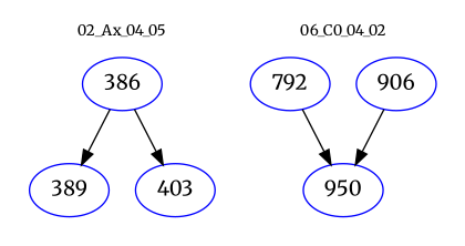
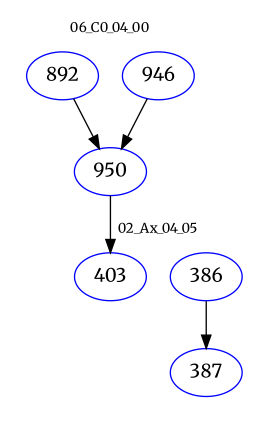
  digraph {
    fontname=Merriweather
    node [color=blue fontname=Merriweather]
    edge [color=black fontname=Merriweather]
-   n1 [label=389]
+   n1 [label=387]
    n2 [label=386]
    n3 [label=403]
-   n4 [label=906]
-   n5 [label=792]
+   n4 [label=946]
+   n5 [label=892]
    n6 [label=950]
    subgraph cluster_1 {
      color=white
      fontsize=10
      label="02_Ax_04_05"
      n1
      n2
      n3
    }
    subgraph cluster_2 {
      color=white
      fontsize=10
-     label="06_C0_04_02"
+     label="06_C0_04_00"
      n4
      n5
      n6
    }
    n2 -> n1
-   n2 -> n3
+   n6 -> n3
    n4 -> n6
    n5 -> n6
  }
